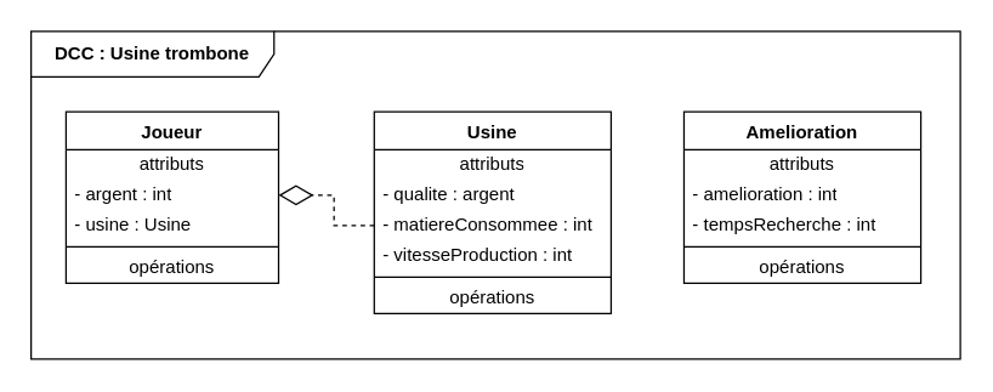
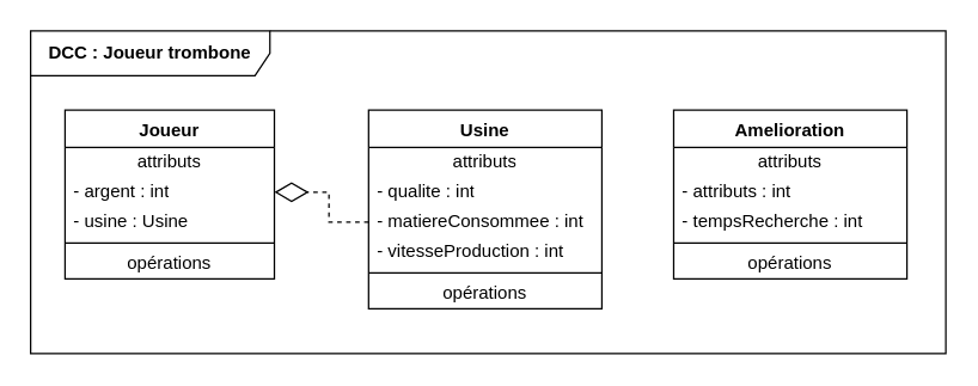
  <mxCell id="0" />
  <mxCell id="1" parent="0" />
- <mxCell id="2" value="&lt;b&gt;DCC : Usine trombone&lt;/b&gt;" style="shape=umlFrame;whiteSpace=wrap;html=1;pointerEvents=0;recursiveResize=0;container=1;collapsible=0;width=160;" vertex="1" parent="1"><mxGeometry x="20" y="20" width="612" height="216" as="geometry" /></mxCell>
+ <mxCell id="2" value="&lt;b&gt;DCC : Joueur trombone&lt;/b&gt;" style="shape=umlFrame;whiteSpace=wrap;html=1;pointerEvents=0;recursiveResize=0;container=1;collapsible=0;width=160;" vertex="1" parent="1"><mxGeometry x="20" y="20" width="612" height="216" as="geometry" /></mxCell>
  <mxCell id="3" value="&lt;b&gt;Joueur&lt;/b&gt;&lt;div&gt;&lt;br/&gt;&lt;/div&gt;" style="swimlane;fontStyle=0;align=center;verticalAlign=top;childLayout=stackLayout;horizontal=1;startSize=25;horizontalStack=0;resizeParent=1;resizeParentMax=0;resizeLast=0;collapsible=0;marginBottom=0;html=1;whiteSpace=wrap;" vertex="1" parent="2"><mxGeometry x="23" y="53" width="140" height="113" as="geometry" /></mxCell>
  <mxCell id="4" value="attributs" style="text;html=1;strokeColor=none;fillColor=none;align=center;verticalAlign=middle;spacingLeft=4;spacingRight=4;overflow=hidden;rotatable=0;points=[[0,0.5],[1,0.5]];portConstraint=eastwest;whiteSpace=wrap;" vertex="1" parent="3"><mxGeometry y="25" width="140" height="20" as="geometry" /></mxCell>
  <mxCell id="5" value="- argent : int" style="text;html=1;strokeColor=none;fillColor=none;align=left;verticalAlign=middle;spacingLeft=4;spacingRight=4;overflow=hidden;rotatable=0;points=[[0,0.5],[1,0.5]];portConstraint=eastwest;whiteSpace=wrap;" vertex="1" parent="3"><mxGeometry y="45" width="140" height="20" as="geometry" /></mxCell>
  <mxCell id="6" value="- usine : Usine" style="text;html=1;strokeColor=none;fillColor=none;align=left;verticalAlign=middle;spacingLeft=4;spacingRight=4;overflow=hidden;rotatable=0;points=[[0,0.5],[1,0.5]];portConstraint=eastwest;whiteSpace=wrap;" vertex="1" parent="3"><mxGeometry y="65" width="140" height="20" as="geometry" /></mxCell>
  <mxCell id="7" value="" style="line;strokeWidth=1;fillColor=none;align=left;verticalAlign=middle;spacingTop=-1;spacingLeft=3;spacingRight=3;rotatable=0;labelPosition=right;points=[];portConstraint=eastwest;" vertex="1" parent="3"><mxGeometry y="85" width="140" height="8" as="geometry" /></mxCell>
  <mxCell id="8" value="opérations" style="text;html=1;strokeColor=none;fillColor=none;align=center;verticalAlign=middle;spacingLeft=4;spacingRight=4;overflow=hidden;rotatable=0;points=[[0,0.5],[1,0.5]];portConstraint=eastwest;whiteSpace=wrap;" vertex="1" parent="3"><mxGeometry y="93" width="140" height="20" as="geometry" /></mxCell>
  <mxCell id="9" value="&lt;b&gt;Usine&lt;/b&gt;&lt;div&gt;&lt;br&gt;&lt;/div&gt;" style="swimlane;fontStyle=0;align=center;verticalAlign=top;childLayout=stackLayout;horizontal=1;startSize=25;horizontalStack=0;resizeParent=1;resizeParentMax=0;resizeLast=0;collapsible=0;marginBottom=0;html=1;whiteSpace=wrap;" vertex="1" parent="2"><mxGeometry x="226" y="53" width="156" height="133" as="geometry" /></mxCell>
  <mxCell id="10" value="attributs" style="text;html=1;strokeColor=none;fillColor=none;align=center;verticalAlign=middle;spacingLeft=4;spacingRight=4;overflow=hidden;rotatable=0;points=[[0,0.5],[1,0.5]];portConstraint=eastwest;whiteSpace=wrap;" vertex="1" parent="9"><mxGeometry y="25" width="156" height="20" as="geometry" /></mxCell>
- <mxCell id="11" value="- qualite : argent" style="text;html=1;strokeColor=none;fillColor=none;align=left;verticalAlign=middle;spacingLeft=4;spacingRight=4;overflow=hidden;rotatable=0;points=[[0,0.5],[1,0.5]];portConstraint=eastwest;whiteSpace=wrap;" vertex="1" parent="9"><mxGeometry y="45" width="156" height="20" as="geometry" /></mxCell>
+ <mxCell id="11" value="- qualite : int" style="text;html=1;strokeColor=none;fillColor=none;align=left;verticalAlign=middle;spacingLeft=4;spacingRight=4;overflow=hidden;rotatable=0;points=[[0,0.5],[1,0.5]];portConstraint=eastwest;whiteSpace=wrap;" vertex="1" parent="9"><mxGeometry y="45" width="156" height="20" as="geometry" /></mxCell>
  <mxCell id="12" value="- matiereConsommee : int" style="text;html=1;strokeColor=none;fillColor=none;align=left;verticalAlign=middle;spacingLeft=4;spacingRight=4;overflow=hidden;rotatable=0;points=[[0,0.5],[1,0.5]];portConstraint=eastwest;whiteSpace=wrap;" vertex="1" parent="9"><mxGeometry y="65" width="156" height="20" as="geometry" /></mxCell>
  <mxCell id="13" value="- vitesseProduction : int" style="text;html=1;strokeColor=none;fillColor=none;align=left;verticalAlign=middle;spacingLeft=4;spacingRight=4;overflow=hidden;rotatable=0;points=[[0,0.5],[1,0.5]];portConstraint=eastwest;whiteSpace=wrap;" vertex="1" parent="9"><mxGeometry y="85" width="156" height="20" as="geometry" /></mxCell>
  <mxCell id="14" value="" style="line;strokeWidth=1;fillColor=none;align=left;verticalAlign=middle;spacingTop=-1;spacingLeft=3;spacingRight=3;rotatable=0;labelPosition=right;points=[];portConstraint=eastwest;" vertex="1" parent="9"><mxGeometry y="105" width="156" height="8" as="geometry" /></mxCell>
  <mxCell id="15" value="opérations" style="text;html=1;strokeColor=none;fillColor=none;align=center;verticalAlign=middle;spacingLeft=4;spacingRight=4;overflow=hidden;rotatable=0;points=[[0,0.5],[1,0.5]];portConstraint=eastwest;whiteSpace=wrap;" vertex="1" parent="9"><mxGeometry y="113" width="156" height="20" as="geometry" /></mxCell>
  <mxCell id="16" value="&lt;b&gt;Amelioration&lt;/b&gt;" style="swimlane;fontStyle=0;align=center;verticalAlign=top;childLayout=stackLayout;horizontal=1;startSize=25;horizontalStack=0;resizeParent=1;resizeParentMax=0;resizeLast=0;collapsible=0;marginBottom=0;html=1;whiteSpace=wrap;" vertex="1" parent="2"><mxGeometry x="430" y="53" width="156" height="113" as="geometry" /></mxCell>
  <mxCell id="17" value="attributs" style="text;html=1;strokeColor=none;fillColor=none;align=center;verticalAlign=middle;spacingLeft=4;spacingRight=4;overflow=hidden;rotatable=0;points=[[0,0.5],[1,0.5]];portConstraint=eastwest;whiteSpace=wrap;" vertex="1" parent="16"><mxGeometry y="25" width="156" height="20" as="geometry" /></mxCell>
- <mxCell id="18" value="- amelioration : int" style="text;html=1;strokeColor=none;fillColor=none;align=left;verticalAlign=middle;spacingLeft=4;spacingRight=4;overflow=hidden;rotatable=0;points=[[0,0.5],[1,0.5]];portConstraint=eastwest;whiteSpace=wrap;" vertex="1" parent="16"><mxGeometry y="45" width="156" height="20" as="geometry" /></mxCell>
+ <mxCell id="18" value="- attributs : int" style="text;html=1;strokeColor=none;fillColor=none;align=left;verticalAlign=middle;spacingLeft=4;spacingRight=4;overflow=hidden;rotatable=0;points=[[0,0.5],[1,0.5]];portConstraint=eastwest;whiteSpace=wrap;" vertex="1" parent="16"><mxGeometry y="45" width="156" height="20" as="geometry" /></mxCell>
  <mxCell id="19" value="- tempsRecherche : int" style="text;html=1;strokeColor=none;fillColor=none;align=left;verticalAlign=middle;spacingLeft=4;spacingRight=4;overflow=hidden;rotatable=0;points=[[0,0.5],[1,0.5]];portConstraint=eastwest;whiteSpace=wrap;" vertex="1" parent="16"><mxGeometry y="65" width="156" height="20" as="geometry" /></mxCell>
  <mxCell id="20" value="" style="line;strokeWidth=1;fillColor=none;align=left;verticalAlign=middle;spacingTop=-1;spacingLeft=3;spacingRight=3;rotatable=0;labelPosition=right;points=[];portConstraint=eastwest;" vertex="1" parent="16"><mxGeometry y="85" width="156" height="8" as="geometry" /></mxCell>
  <mxCell id="21" value="opérations" style="text;html=1;strokeColor=none;fillColor=none;align=center;verticalAlign=middle;spacingLeft=4;spacingRight=4;overflow=hidden;rotatable=0;points=[[0,0.5],[1,0.5]];portConstraint=eastwest;whiteSpace=wrap;" vertex="1" parent="16"><mxGeometry y="93" width="156" height="20" as="geometry" /></mxCell>
  <mxCell id="22" style="edgeStyle=orthogonalEdgeStyle;rounded=0;orthogonalLoop=1;jettySize=auto;html=1;exitX=0;exitY=0.5;exitDx=0;exitDy=0;entryX=1;entryY=0.5;entryDx=0;entryDy=0;endArrow=diamondThin;endFill=0;endSize=20;dashed=1;" edge="1" parent="2" source="12" target="5"><mxGeometry relative="1" as="geometry" /></mxCell>
